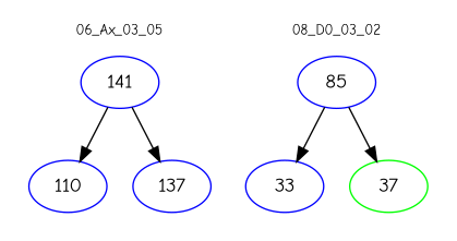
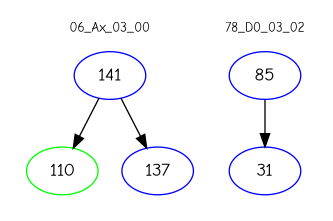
  digraph {
    fontname="Comic Neue"
    node [color=blue fontname="Comic Neue"]
    edge [color=black fontname="Comic Neue"]
    n1 [label=141]
-   n2 [label=110]
+   n2 [color=green label=110]
    n3 [label=137]
    n4 [label=85]
-   n5 [label=33]
-   n6 [color=green label=37]
+   n5 [label=31]
    subgraph cluster_1 {
      color=white
      fontsize=10
-     label="06_Ax_03_05"
+     label="06_Ax_03_00"
      n1
      n2
      n3
    }
    subgraph cluster_2 {
      color=white
      fontsize=10
-     label="08_D0_03_02"
+     label="78_D0_03_02"
      n4
      n5
-     n6
    }
    n1 -> n2
    n1 -> n3
    n4 -> n5
-   n4 -> n6
  }
